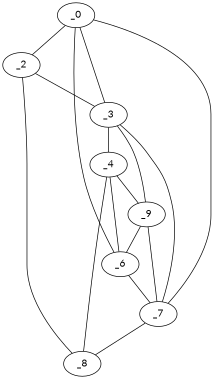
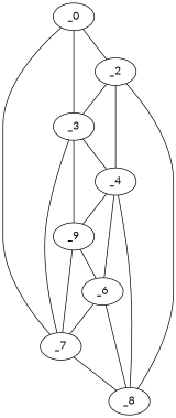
  graph {
    fontname=Lato
    node [fontname=Lato y=78]
    edge [fontname=Lato valence=2]
    _0 [x=64 y=87]
    _2 [x=78]
    _3 [x=101 y=84]
    _7 [x=122 y=86]
    _4 [x=104 y=74]
    _8 [x=124 y=64]
    n7 [label=_9 x=106]
    _6 [x=121 y=71]
    _0 -- _2 [valence=1]
    _0 -- _3 [valence=1]
    _0 -- _7 [valence=1]
    _2 -- _3
+   _2 -- _4
    _2 -- _8 [valence=1]
    _3 -- _7
    _3 -- _4 [valence=1]
    _3 -- n7
    _7 -- _8 [valence=1]
    _4 -- _8
    _4 -- n7
    _4 -- _6
    n7 -- _7
    n7 -- _6
    _6 -- _7
-   _6 -- _0
+   _6 -- _8
  }
